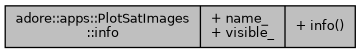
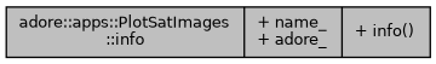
  digraph {
    rankdir=LR
-   n1 [color=black fillcolor=grey75 fontcolor=black fontname=Helvetica fontsize=10 height=0.2 label="{adore::apps::PlotSatImages\l::info\n|+ name_\l+ visible_\l|+ info()\l}" shape=record style=filled width=0.4]
+   n1 [color=black fillcolor=grey75 fontcolor=black fontname=Helvetica fontsize=10 height=0.2 label="{adore::apps::PlotSatImages\l::info\n|+ name_\l+ adore_\l|+ info()\l}" shape=record style=filled width=0.4]
  }
